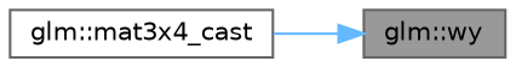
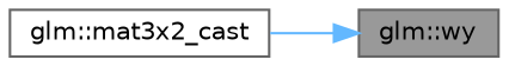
  digraph {
    rankdir=RL
    node [fontname=Helvetica fontsize=10 shape=box style=filled]
    n1 [color=gray40 fillcolor=grey60 fontcolor=black height=0.2 label="glm::wy" width=0.4]
-   n2 [color=grey40 fillcolor=white height=0.2 label="glm::mat3x4_cast" width=0.4]
+   n2 [color=grey40 fillcolor=white height=0.2 label="glm::mat3x2_cast" width=0.4]
    n1 -> n2 [color=steelblue1 dir=back fontname=Helvetica fontsize=10 labelfontname=Helvetica labelfontsize=10 style=solid]
  }
